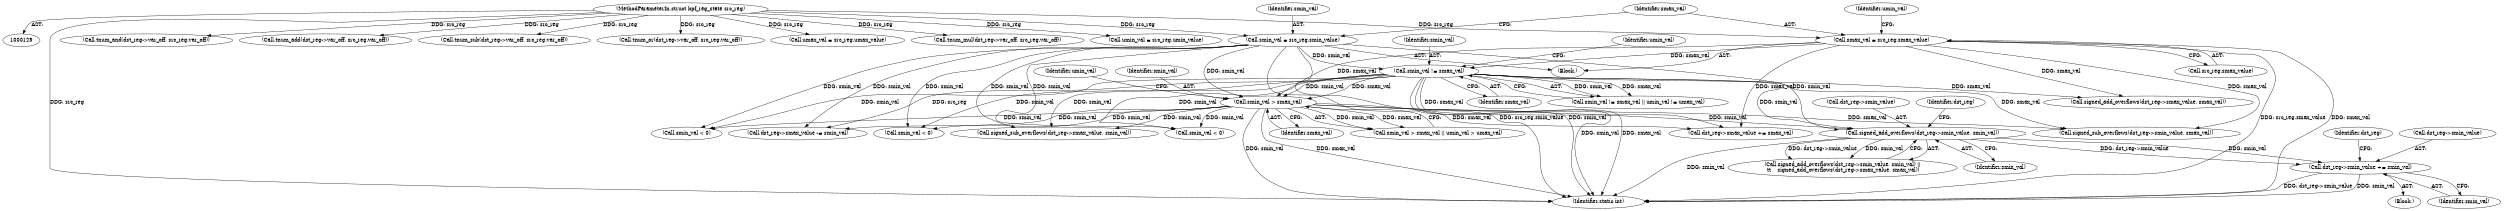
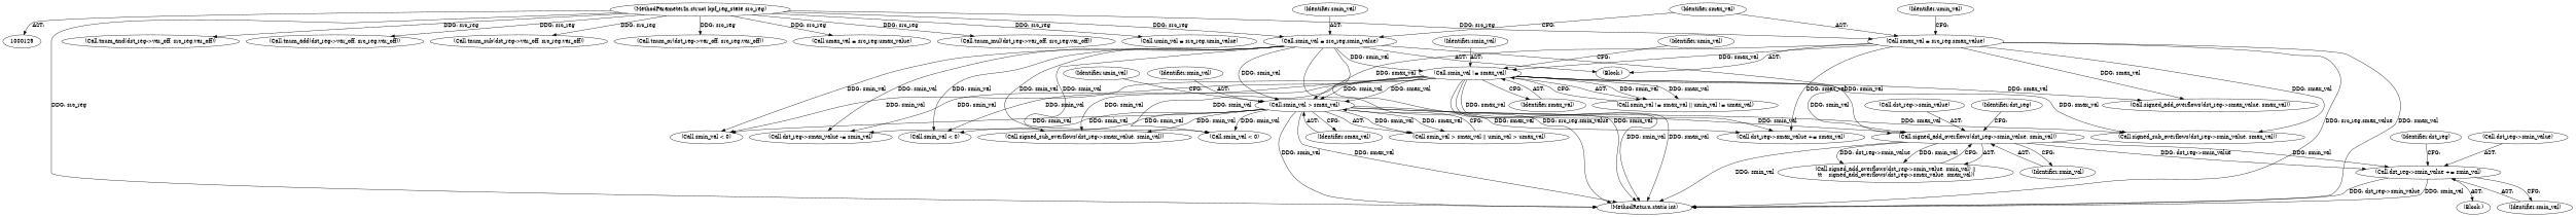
  digraph {
    n1 [label="(Call,dst_reg->smin_value += smin_val)"]
    n2 [label="(Identifier,smin_val)"]
-   n3 [label="(Identifier,static int)"]
+   n3 [label="(MethodReturn,static int)"]
    n4 [label="(Block,)"]
    n5 [label="(Call,signed_add_overflows(dst_reg->smin_value, smin_val))"]
    n6 [label="(Call,signed_add_overflows(dst_reg->smin_value, smin_val) ||\n \t\t    signed_add_overflows(dst_reg->smax_value, smax_val))"]
    n7 [label="(Identifier,smin_val)"]
    n8 [label="(Call,smin_val = src_reg.smin_value)"]
    n9 [label="(Call,smin_val > smax_val)"]
    n10 [label="(Call,smin_val != smax_val)"]
    n11 [label="(Call,smin_val < 0)"]
    n12 [label="(Call,smin_val < 0)"]
    n13 [label="(Call,dst_reg->smax_value -= smin_val)"]
    n14 [label="(Call,smin_val < 0)"]
    n15 [label="(Block,)"]
    n16 [label="(Call,signed_sub_overflows(dst_reg->smax_value, smin_val))"]
    n17 [label="(Call,signed_sub_overflows(dst_reg->smin_value, smax_val))"]
    n18 [label="(Call,smin_val > smax_val || umin_val > umax_val)"]
    n19 [label="(Call,dst_reg->smax_value += smax_val)"]
    n20 [label="(Identifier,smax_val)"]
    n21 [label="(Call,signed_add_overflows(dst_reg->smax_value, smax_val))"]
    n22 [label="(Identifier,smax_val)"]
    n23 [label="(Call,smin_val != smax_val || umin_val != umax_val)"]
    n24 [label="(MethodParameterIn,struct bpf_reg_state src_reg)"]
    n25 [label="(Call,smax_val = src_reg.smax_value)"]
    n26 [label="(Call,tnum_and(dst_reg->var_off, src_reg.var_off))"]
    n27 [label="(Call,tnum_add(dst_reg->var_off, src_reg.var_off))"]
    n28 [label="(Call,tnum_sub(dst_reg->var_off, src_reg.var_off))"]
    n29 [label="(Call,tnum_or(dst_reg->var_off, src_reg.var_off))"]
    n30 [label="(Call,umax_val = src_reg.umax_value)"]
    n31 [label="(Call,tnum_mul(dst_reg->var_off, src_reg.var_off))"]
    n32 [label="(Call,umin_val = src_reg.umin_value)"]
    1000129
-   n34 [label="(Call,src_reg.smax_value)"]
    n35 [label="(Identifier,umin_val)"]
    n36 [label="(Call,dst_reg->smin_value)"]
    n37 [label="(Identifier,dst_reg)"]
    n38 [label="(Identifier,umin_val)"]
    n39 [label="(Identifier,smin_val)"]
    n40 [label="(Identifier,smin_val)"]
    n41 [label="(Identifier,smin_val)"]
    n42 [label="(Call,dst_reg->smin_value)"]
    n43 [label="(Identifier,umin_val)"]
    n44 [label="(Identifier,dst_reg)"]
    n45 [label="(Identifier,smax_val)"]
    n1 -> n2 [label="CFG: "]
    n1 -> n3 [label="DDG: dst_reg->smin_value"]
    n1 -> n3 [label="DDG: smin_val"]
    n1 -> n4 [label="AST: "]
    n2 -> n1 [label="AST: "]
    n5 -> n1 [label="DDG: smin_val"]
    n5 -> n1 [label="DDG: dst_reg->smin_value"]
    n5 -> n3 [label="DDG: smin_val"]
    n5 -> n6 [label="AST: "]
    n5 -> n6 [label="DDG: dst_reg->smin_value"]
    n5 -> n6 [label="DDG: smin_val"]
    n5 -> n7 [label="CFG: "]
    n6 -> n5 [label="CFG: "]
    n7 -> n5 [label="AST: "]
    n8 -> n3 [label="DDG: src_reg.smin_value"]
    n8 -> n3 [label="DDG: smin_val"]
    n8 -> n5 [label="DDG: smin_val"]
    n8 -> n9 [label="DDG: smin_val"]
    n8 -> n10 [label="DDG: smin_val"]
    n8 -> n11 [label="DDG: smin_val"]
    n8 -> n12 [label="DDG: smin_val"]
    n8 -> n13 [label="DDG: smin_val"]
    n8 -> n14 [label="DDG: smin_val"]
    n8 -> n15 [label="AST: "]
    n8 -> n16 [label="DDG: smin_val"]
    n9 -> n3 [label="DDG: smin_val"]
    n9 -> n3 [label="DDG: smax_val"]
    n9 -> n5 [label="DDG: smin_val"]
    n9 -> n11 [label="DDG: smin_val"]
    n9 -> n12 [label="DDG: smin_val"]
    n9 -> n13 [label="DDG: smin_val"]
    n9 -> n14 [label="DDG: smin_val"]
    n9 -> n16 [label="DDG: smin_val"]
    n9 -> n17 [label="DDG: smax_val"]
    n9 -> n18 [label="AST: "]
    n9 -> n18 [label="DDG: smin_val"]
    n9 -> n18 [label="DDG: smax_val"]
    n9 -> n19 [label="DDG: smax_val"]
    n9 -> n20 [label="CFG: "]
    n10 -> n3 [label="DDG: smax_val"]
    n10 -> n3 [label="DDG: smin_val"]
    n10 -> n5 [label="DDG: smin_val"]
    n10 -> n9 [label="DDG: smin_val"]
    n10 -> n9 [label="DDG: smax_val"]
    n10 -> n11 [label="DDG: smin_val"]
    n10 -> n12 [label="DDG: smin_val"]
-   n10 -> n13 [label="DDG: src_reg"]
+   n10 -> n13 [label="DDG: smin_val"]
    n10 -> n14 [label="DDG: smin_val"]
    n10 -> n16 [label="DDG: smin_val"]
    n10 -> n17 [label="DDG: smax_val"]
    n10 -> n19 [label="DDG: smax_val"]
    n10 -> n21 [label="DDG: smax_val"]
    n10 -> n22 [label="CFG: "]
    n10 -> n23 [label="AST: "]
    n10 -> n23 [label="DDG: smin_val"]
    n10 -> n23 [label="DDG: smax_val"]
    n18 -> n9 [label="CFG: "]
    n20 -> n9 [label="AST: "]
    n22 -> n10 [label="AST: "]
    n23 -> n10 [label="CFG: "]
    n24 -> n3 [label="DDG: src_reg"]
    n24 -> n8 [label="DDG: src_reg"]
    n24 -> n25 [label="DDG: src_reg"]
    n24 -> n26 [label="DDG: src_reg"]
    n24 -> n27 [label="DDG: src_reg"]
    n24 -> n28 [label="DDG: src_reg"]
    n24 -> n29 [label="DDG: src_reg"]
    n24 -> n30 [label="DDG: src_reg"]
    n24 -> n31 [label="DDG: src_reg"]
    n24 -> n32 [label="DDG: src_reg"]
    n24 -> 1000129 [label="AST: "]
    n25 -> n3 [label="DDG: smax_val"]
    n25 -> n3 [label="DDG: src_reg.smax_value"]
    n25 -> n9 [label="DDG: smax_val"]
    n25 -> n10 [label="DDG: smax_val"]
    n25 -> n15 [label="AST: "]
    n25 -> n17 [label="DDG: smax_val"]
    n25 -> n19 [label="DDG: smax_val"]
    n25 -> n21 [label="DDG: smax_val"]
-   n25 -> n34 [label="CFG: "]
-   n34 -> n25 [label="AST: "]
    n35 -> n25 [label="CFG: "]
    n36 -> n5 [label="AST: "]
    n37 -> n1 [label="CFG: "]
    n38 -> n9 [label="CFG: "]
    n39 -> n8 [label="AST: "]
    n40 -> n10 [label="AST: "]
    n41 -> n9 [label="AST: "]
    n42 -> n1 [label="AST: "]
    n43 -> n10 [label="CFG: "]
    n44 -> n5 [label="CFG: "]
    n45 -> n8 [label="CFG: "]
    n45 -> n25 [label="AST: "]
  }
